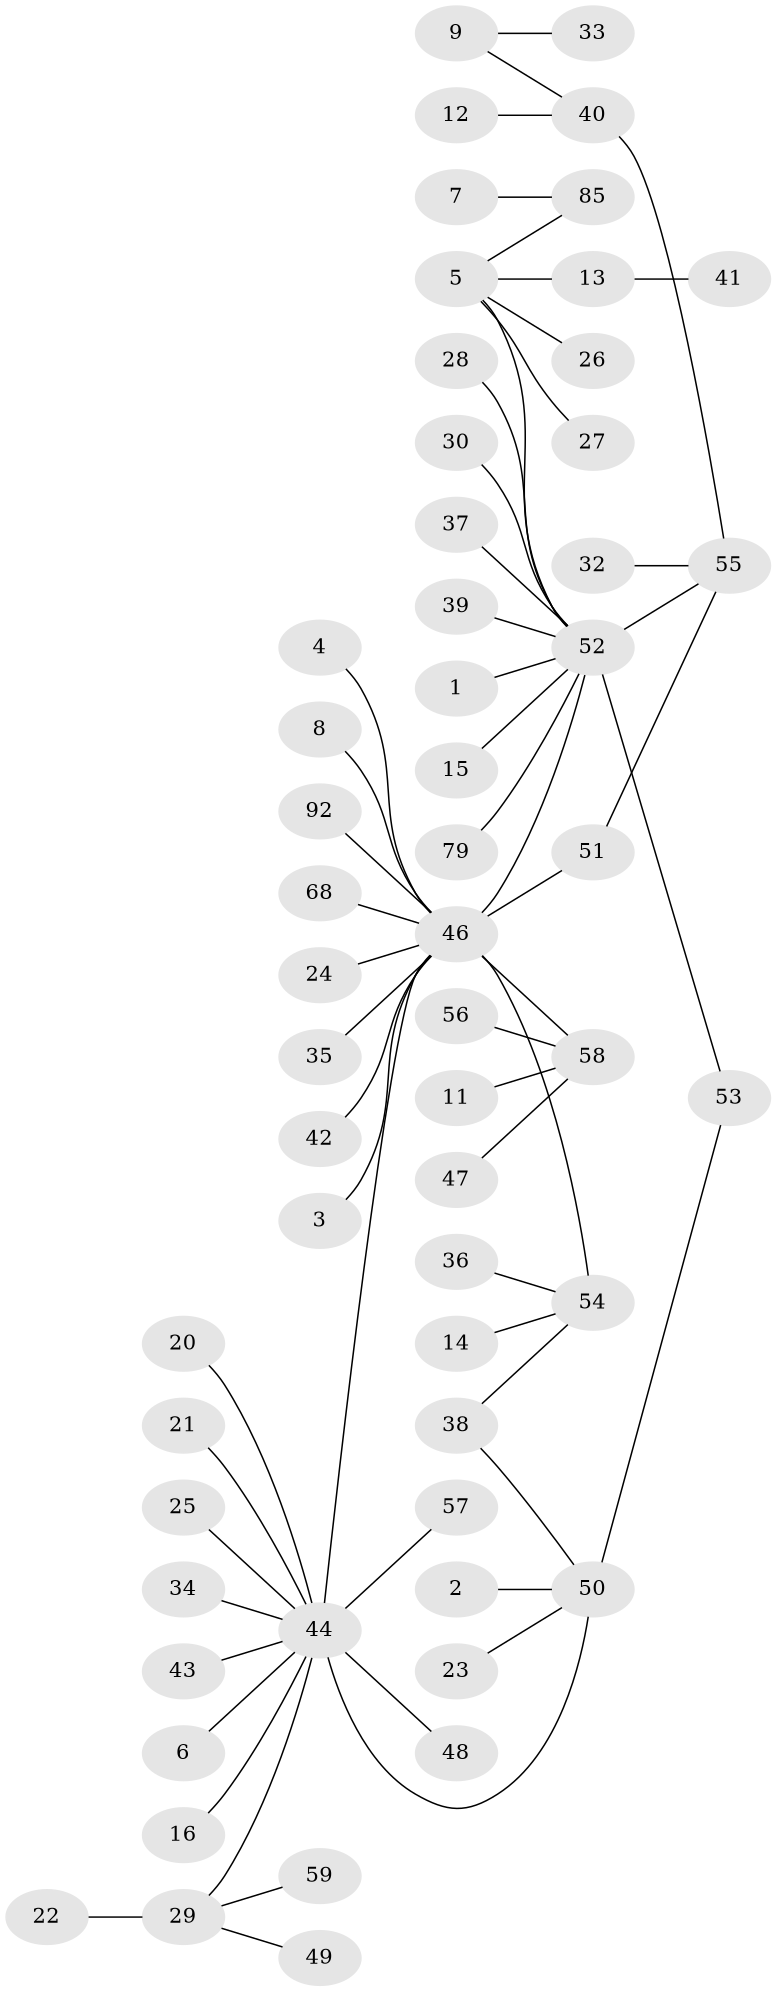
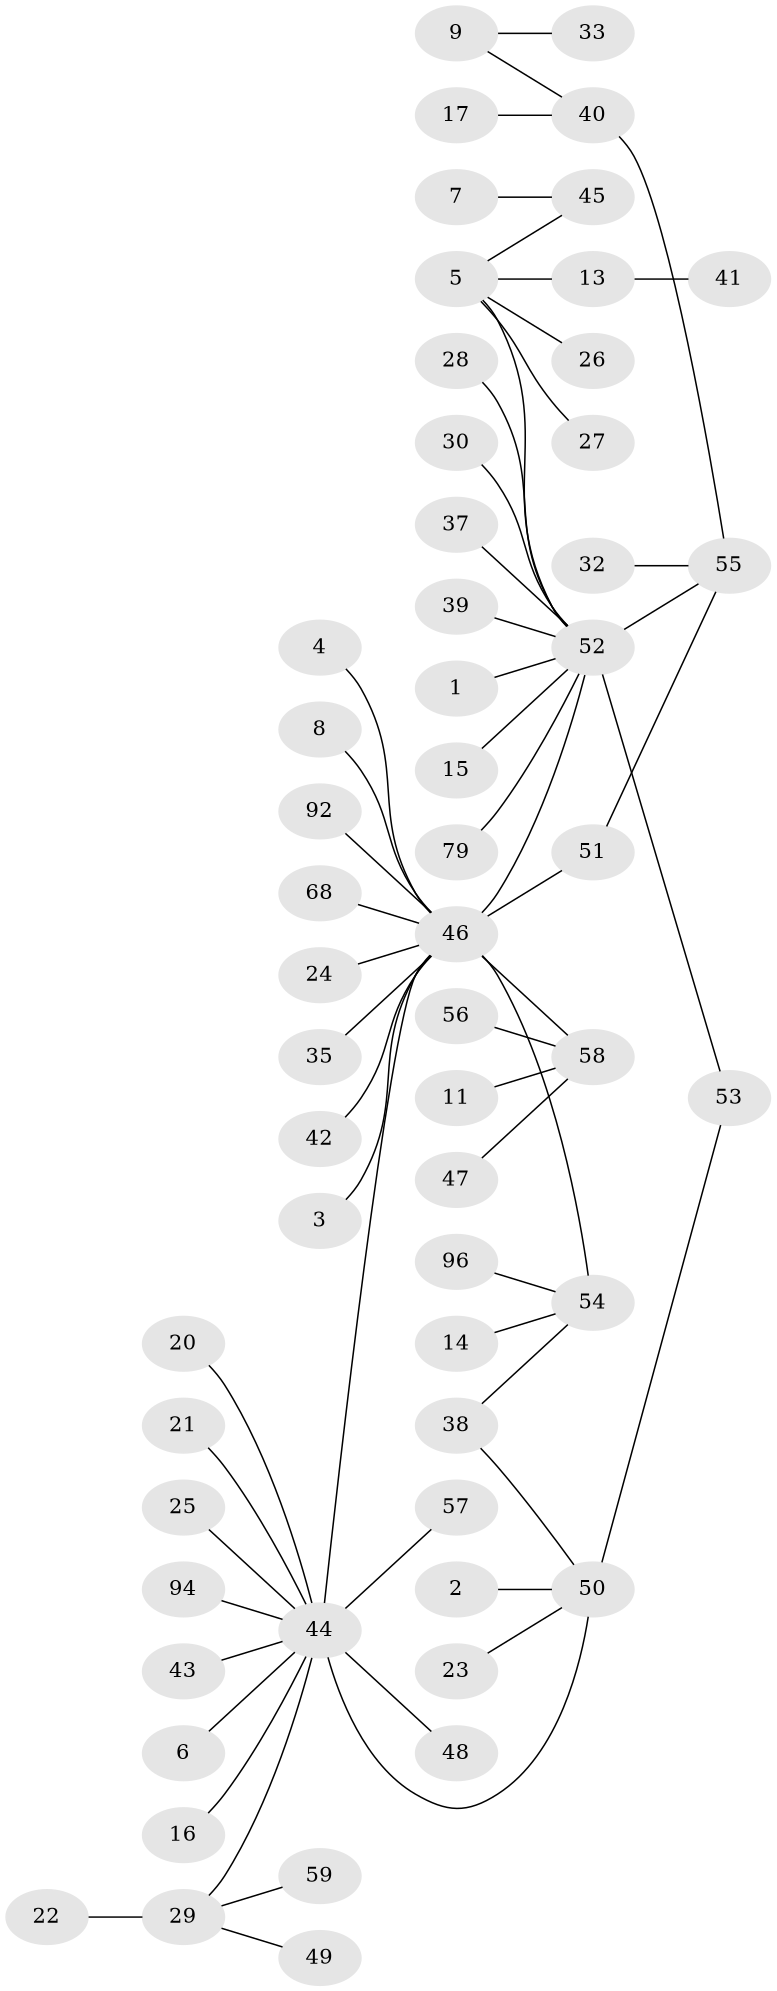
  graph {
    rankdir=LR
    node [color=gray90 style=filled]
    edge [weight=1.0]
    1
    52
    55
    53
    2
    50
    3
    46
    58
    54
    51
    4
    5
    13
    26
    27
-   45 [label=85]
+   45
    41
    6
    44
    48
    57
    7
    8
    9
    33
    40
    11
    n29 [label=92]
    14
    15
    16
-   17 [label=12]
+   17
    n34 [label=68]
    n35 [label=79]
    20
    21
    22
    29
    49
    59
    23
    24
    25
    28
    30
    32
-   34
+   34 [label=94]
    35
-   36
+   36 [label=96]
    38
    37
    39
    42
    43
    47
    56
    1 -- 52
    52 -- 55
    52 -- 53
    2 -- 50
    50 -- 53
    3 -- 46
    46 -- 52
    46 -- 58
    46 -- 54
    46 -- 51
    51 -- 55
    4 -- 46
    5 -- 52
    5 -- 13
    5 -- 26
    5 -- 27
    5 -- 45
    13 -- 41
    6 -- 44
    44 -- 50
    44 -- 46
    44 -- 48
    44 -- 57
    7 -- 45
    8 -- 46
    9 -- 33
    9 -- 40
    40 -- 55
    11 -- 58
    n29 -- 46
    14 -- 54
    15 -- 52
    16 -- 44
    17 -- 40
    n34 -- 46
    n35 -- 52
    20 -- 44
    21 -- 44
    22 -- 29
    29 -- 44
    29 -- 49
    29 -- 59
    23 -- 50
    24 -- 46
    25 -- 44
    28 -- 52
    30 -- 52
    32 -- 55
    34 -- 44
    35 -- 46
    36 -- 54
    38 -- 50
    38 -- 54
    37 -- 52
    39 -- 52
    42 -- 46
    43 -- 44
    47 -- 58
    56 -- 58
  }
